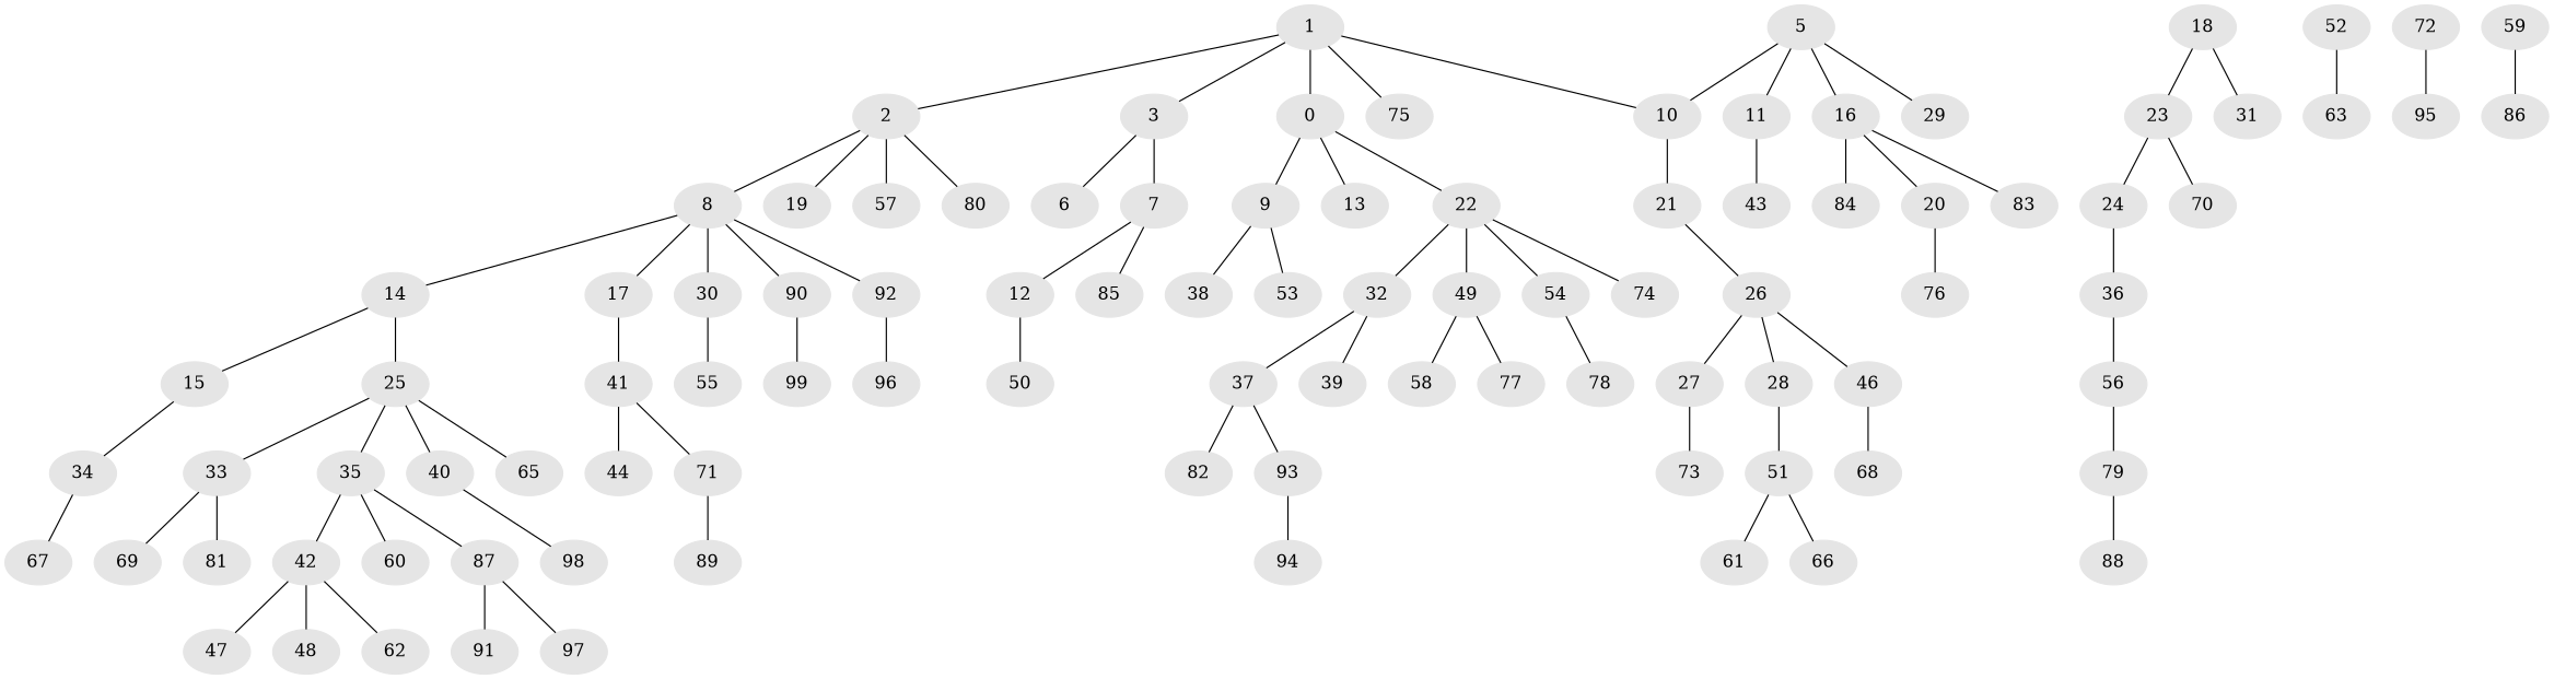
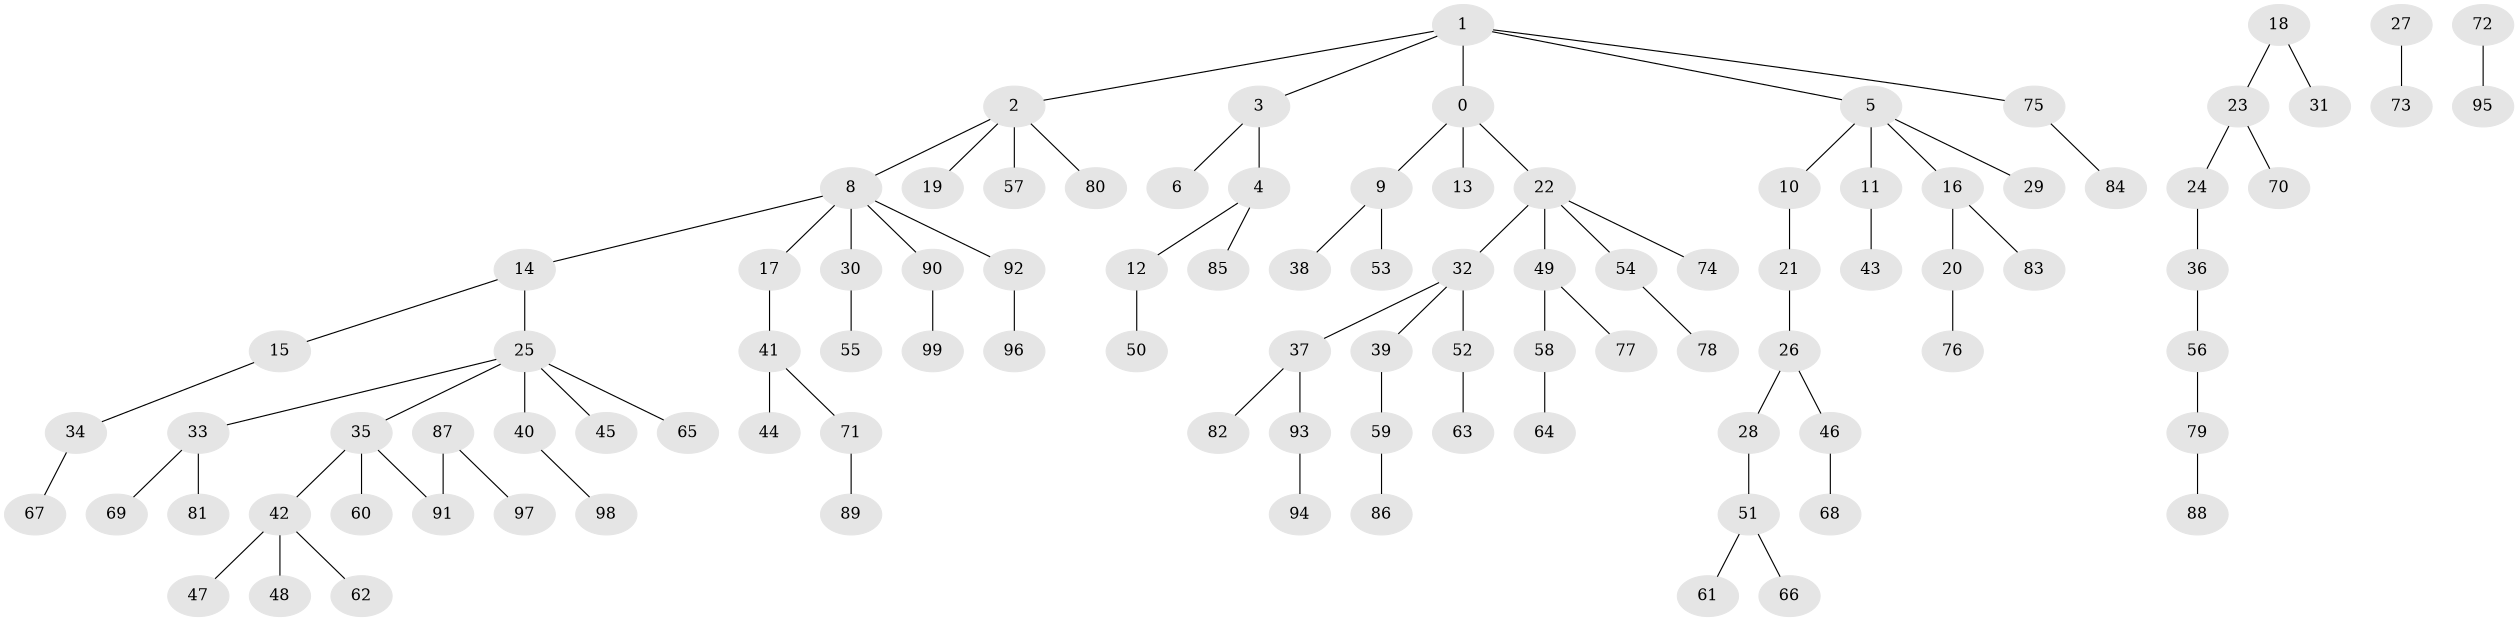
  graph {
    node [color=gray90 style=filled]
    1
    2
    3
    n4 [label=0]
    5
    75
    8
    19
    57
    80
    6
-   7
+   7 [label=4]
    9
    13
    22
    10
    11
    16
    29
    84
    14
    17
    30
    90
    92
    12
    85
    38
    53
    32
    49
    54
    74
    21
    43
    20
    83
    50
    15
    25
    41
    55
    99
    96
    26
    18
    23
    31
    34
    33
    35
    40
+   45
    65
    67
    76
    44
    71
    24
    70
    27
    28
    46
    37
    39
    52
    58
    77
    78
    36
    56
    69
    81
    42
    60
    87
    98
    73
    51
    68
    72
    95
    61
    66
    82
    93
    59
    63
    47
    48
    62
    91
    97
    79
    94
    86
    89
+   64
    88
    1 -- 2
    1 -- 3
    1 -- n4
-   1 -- 10
+   1 -- 5
    1 -- 75
    2 -- 8
    2 -- 19
    2 -- 57
    2 -- 80
    3 -- 6
    3 -- 7
    n4 -- 9
    n4 -- 13
    n4 -- 22
    5 -- 10
    5 -- 11
    5 -- 16
    5 -- 29
-   16 -- 84
+   75 -- 84
    8 -- 14
    8 -- 17
    8 -- 30
    8 -- 90
    8 -- 92
    7 -- 12
    7 -- 85
    9 -- 38
    9 -- 53
    22 -- 32
    22 -- 49
    22 -- 54
    22 -- 74
    10 -- 21
    11 -- 43
    16 -- 20
    16 -- 83
    14 -- 15
    14 -- 25
    17 -- 41
    30 -- 55
    90 -- 99
    92 -- 96
    12 -- 50
    32 -- 37
    32 -- 39
+   32 -- 52
    49 -- 58
    49 -- 77
    54 -- 78
    21 -- 26
    20 -- 76
    15 -- 34
    25 -- 33
    25 -- 35
    25 -- 40
+   25 -- 45
    25 -- 65
    41 -- 44
    41 -- 71
-   26 -- 27
    26 -- 28
    26 -- 46
    18 -- 23
    18 -- 31
    23 -- 24
    23 -- 70
    34 -- 67
    33 -- 69
    33 -- 81
    35 -- 42
    35 -- 60
-   35 -- 87
+   35 -- 91
    40 -- 98
    71 -- 89
    24 -- 36
    27 -- 73
    28 -- 51
    46 -- 68
    37 -- 82
    37 -- 93
+   39 -- 59
    52 -- 63
+   58 -- 64
    36 -- 56
    56 -- 79
    42 -- 47
    42 -- 48
    42 -- 62
    87 -- 91
    87 -- 97
    51 -- 61
    51 -- 66
    72 -- 95
    93 -- 94
    59 -- 86
    79 -- 88
  }
